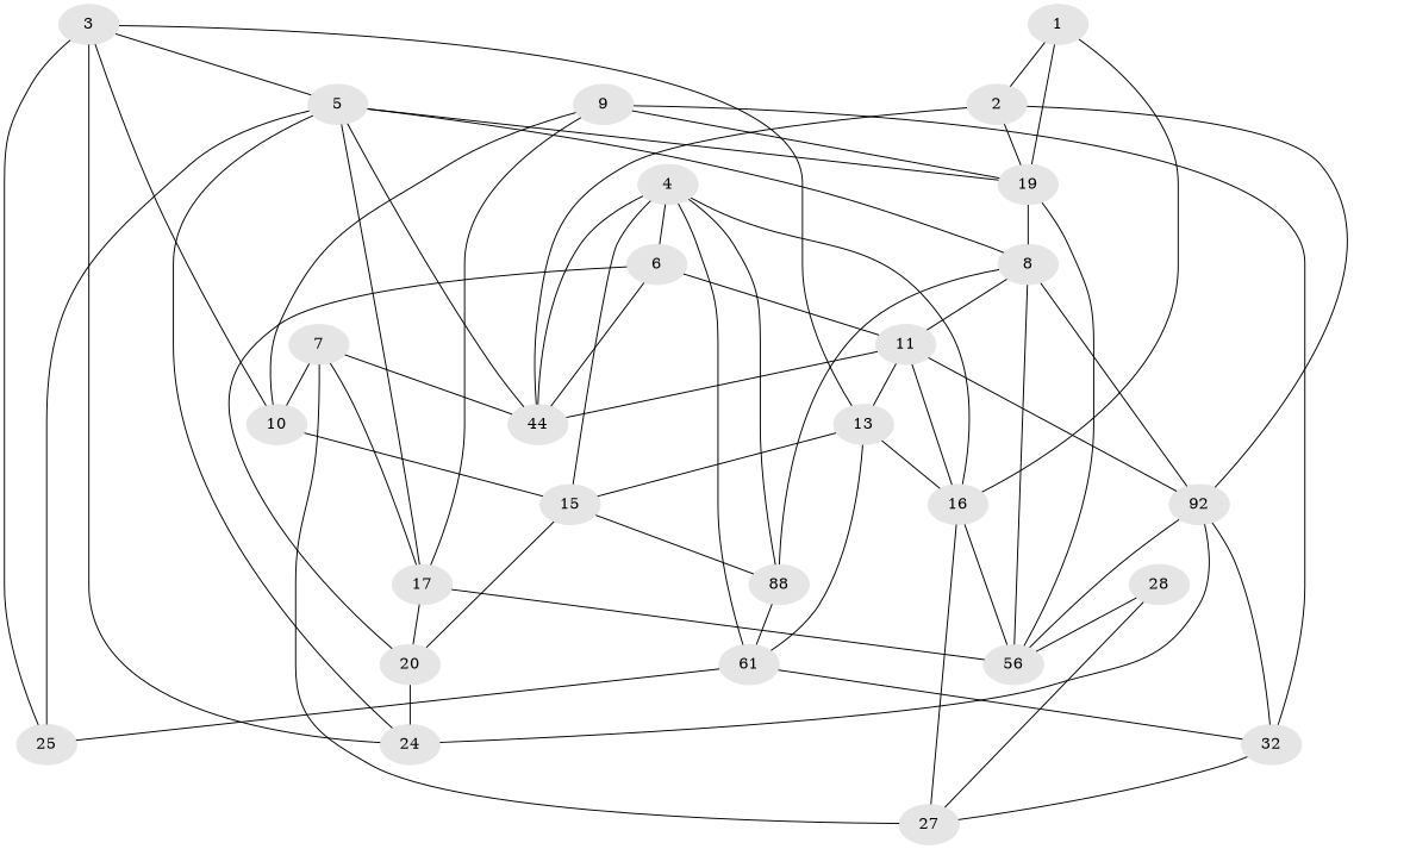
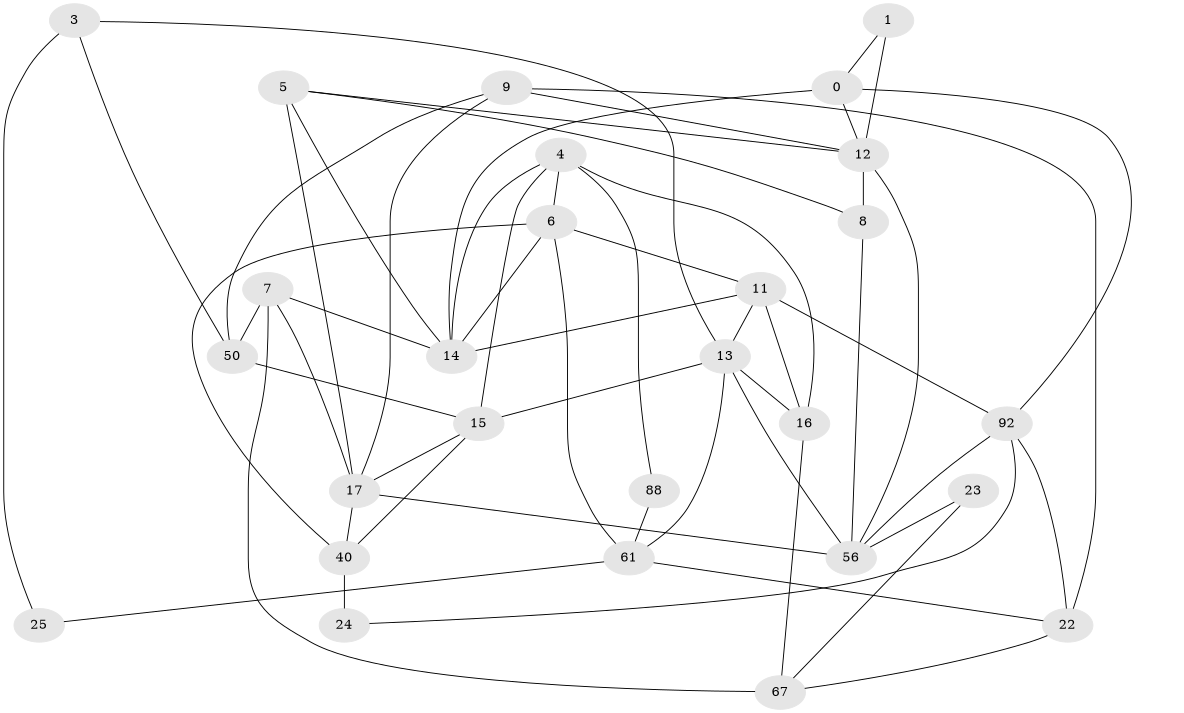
  graph {
    node [color=gray90 style=filled]
    edge [weight=1.0]
    1
-   2
+   2 [label=0]
    16
-   19
+   19 [label=12]
    n5 [label=92]
-   14 [label=44]
+   14
    8
    n8 [label=88]
    11
    n10 [label=56]
-   27
+   27 [label=67]
    24
-   22 [label=32]
+   22
    13
    15
    n16 [label=61]
-   23 [label=28]
+   23
    3
    25
    5
-   10
+   10 [label=50]
    17
    4
    6
-   20
+   20 [label=40]
    7
    9
    1 -- 2
-   1 -- 16
    1 -- 19 [weight=2.0]
    2 -- 19
    2 -- n5
    2 -- 14
-   16 -- n10
+   13 -- n10
    16 -- 27
    19 -- 8
    19 -- n10
    n5 -- n10
    n5 -- 24
    n5 -- 22
-   8 -- n5
-   8 -- n8
-   8 -- 11
    8 -- n10
    n8 -- n16
    11 -- 16
    11 -- n5
    11 -- 14
    11 -- 13
    22 -- 27
    13 -- 16
    13 -- 15
    13 -- n16
-   15 -- n8
+   15 -- 17
    15 -- 20
    n16 -- 22
    n16 -- 25
    23 -- n10
    23 -- 27
-   3 -- 24
    3 -- 13
    3 -- 25
-   3 -- 5
    3 -- 10
    5 -- 19
    5 -- 14
    5 -- 8
-   5 -- 24
-   5 -- 25
    5 -- 17
    10 -- 15
    17 -- n10
    17 -- 20
    4 -- 16
    4 -- 14
    4 -- n8
    4 -- 15
-   4 -- n16
+   6 -- n16
    4 -- 6
    6 -- 14
    6 -- 11
    6 -- 20
    20 -- 24 [weight=2.0]
    7 -- 14
    7 -- 27 [weight=2.0]
    7 -- 10
    7 -- 17 [weight=2.0]
    9 -- 19
    9 -- 22 [weight=2.0]
    9 -- 10 [weight=2.0]
    9 -- 17
  }
